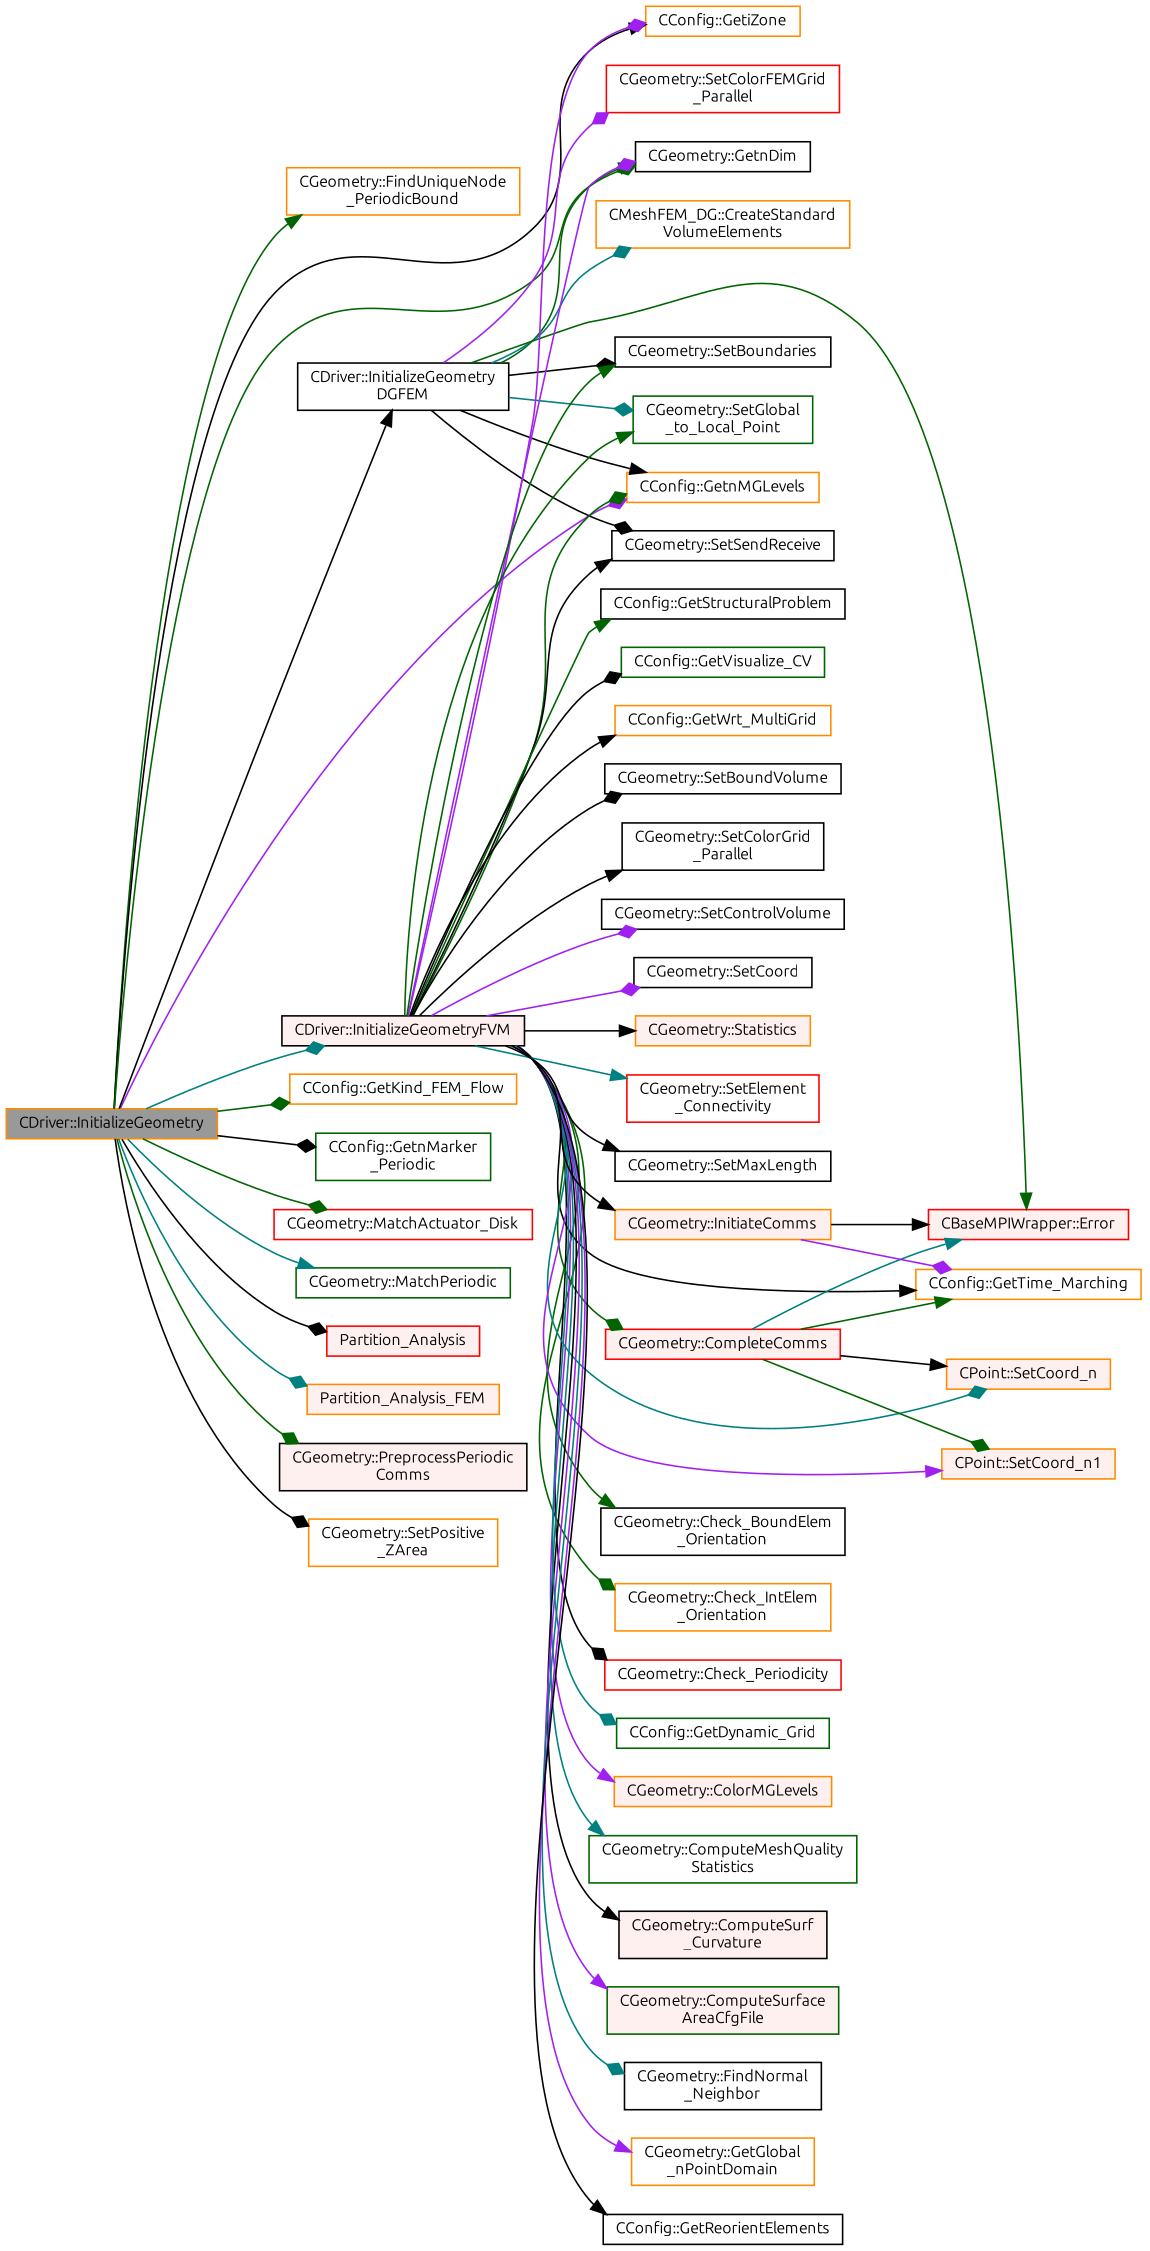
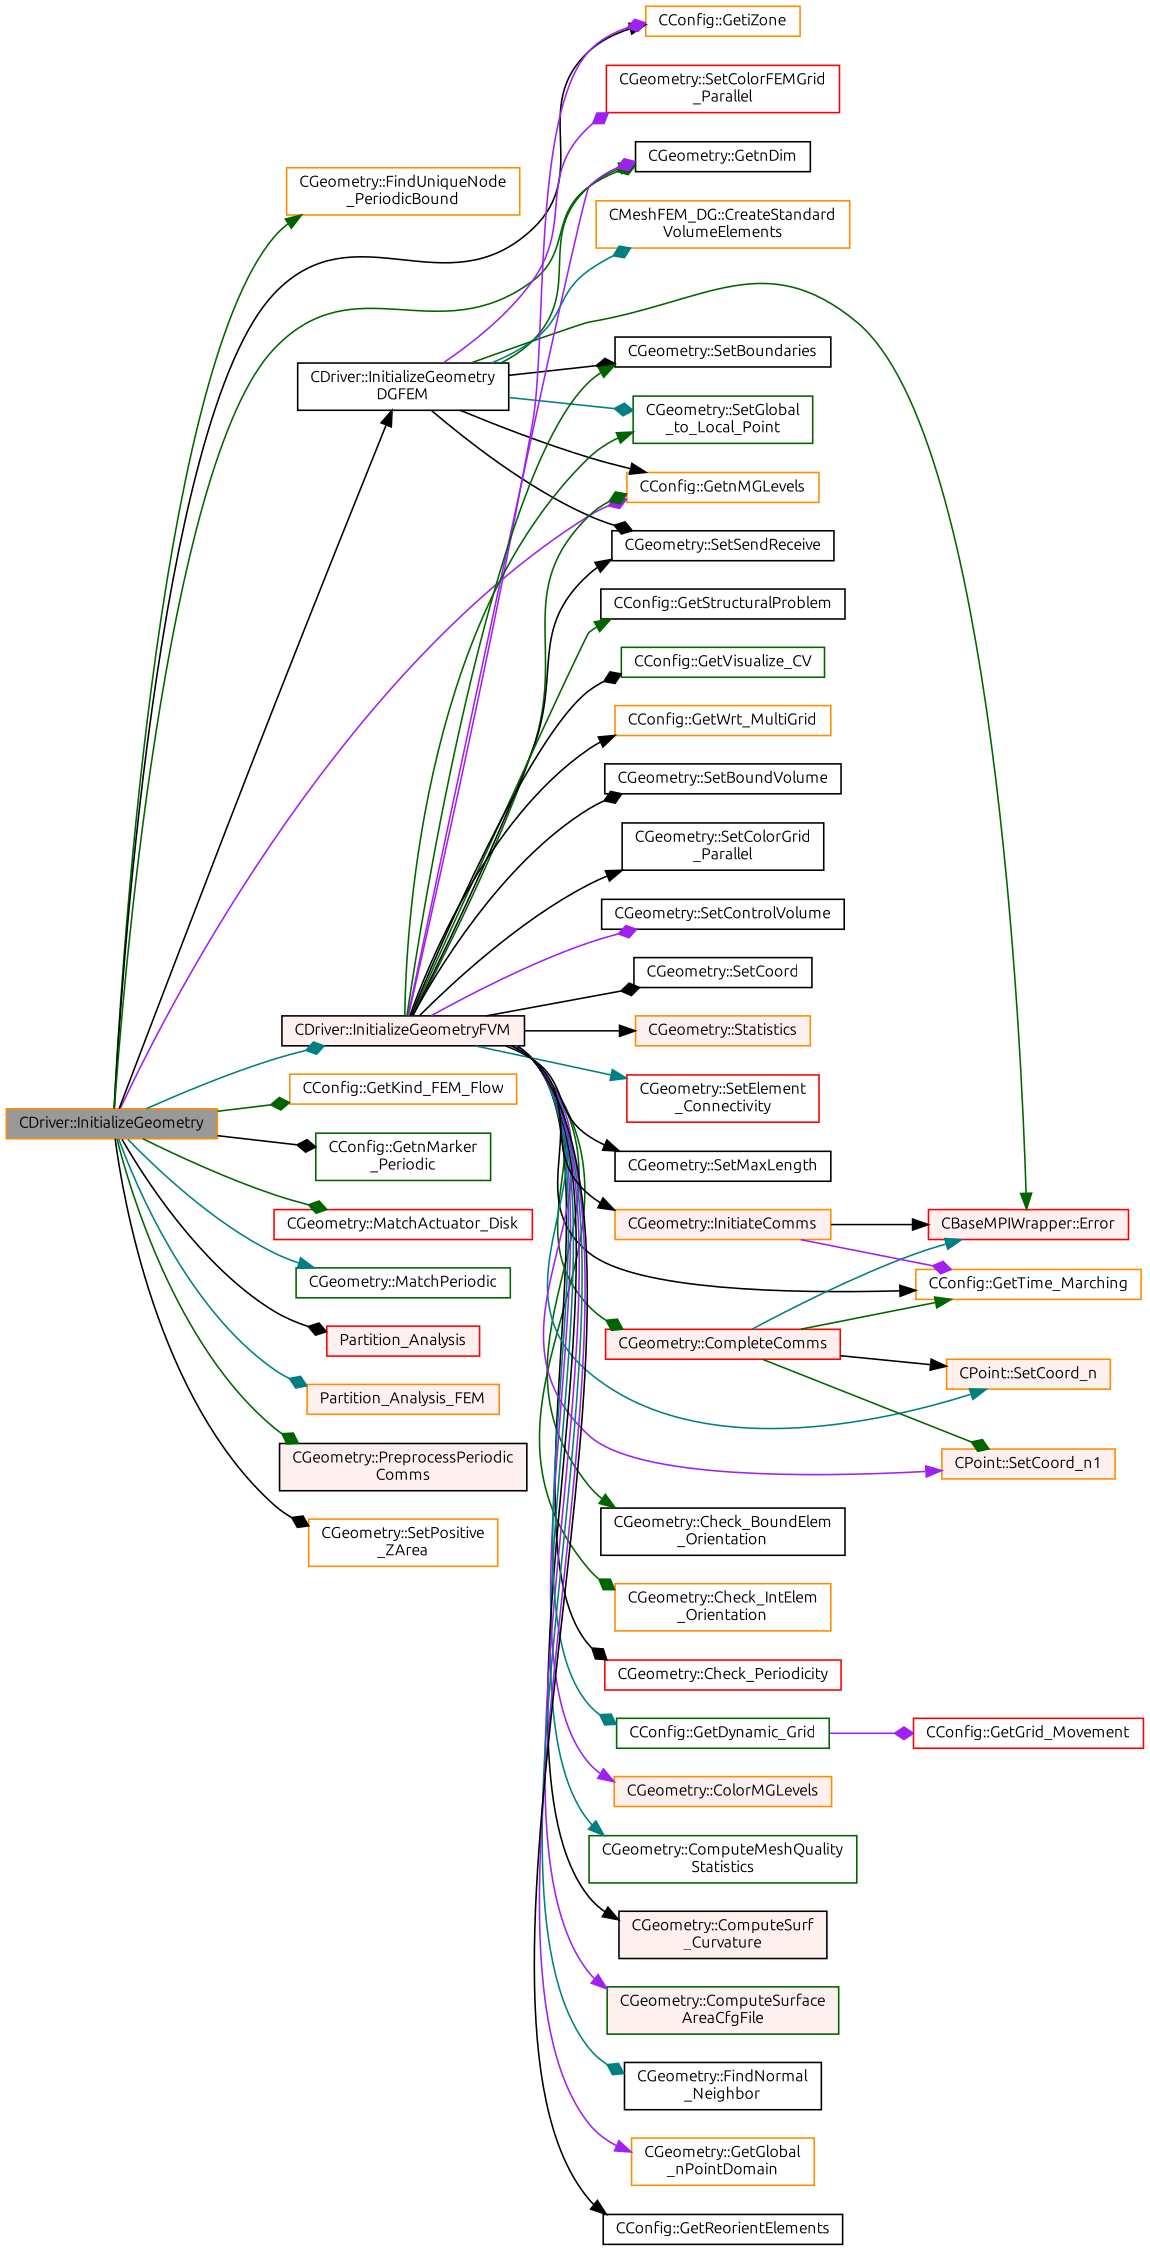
  digraph {
    fontname=Ubuntu
    rankdir=LR
    node [color=darkorange fillcolor=white fontname=Ubuntu fontsize=10 shape=box style=filled]
    edge [arrowhead=normal color=black fontname=Ubuntu fontsize=10 labelfontname=Helvetica labelfontsize=10 style=solid]
    n1 [fillcolor=grey60 fontcolor=black height=0.2 label="CDriver::InitializeGeometry" width=0.4]
    n2 [height=0.2 label="CGeometry::FindUniqueNode\l_PeriodicBound" width=0.4]
    n3 [height=0.2 label="CConfig::GetiZone" width=0.4]
    n4 [height=0.2 label="CConfig::GetKind_FEM_Flow" width=0.4]
    n5 [color=black height=0.2 label="CGeometry::GetnDim" width=0.4]
    n6 [color=darkgreen height=0.2 label="CConfig::GetnMarker\l_Periodic" width=0.4]
    n7 [height=0.2 label="CConfig::GetnMGLevels" width=0.4]
    n8 [color=black height=0.2 label="CDriver::InitializeGeometry\lDGFEM" width=0.4]
    n9 [color=black fillcolor="#FFF0F0" height=0.2 label="CDriver::InitializeGeometryFVM" width=0.4]
    n10 [color=red height=0.2 label="CGeometry::MatchActuator_Disk" width=0.4]
    n11 [color=darkgreen height=0.2 label="CGeometry::MatchPeriodic" width=0.4]
    n12 [color=red fillcolor="#FFF0F0" height=0.2 label=Partition_Analysis width=0.4]
    n13 [fillcolor="#FFF0F0" height=0.2 label=Partition_Analysis_FEM width=0.4]
    n14 [color=black fillcolor="#FFF0F0" height=0.2 label="CGeometry::PreprocessPeriodic\lComms" width=0.4]
    n15 [height=0.2 label="CGeometry::SetPositive\l_ZArea" width=0.4]
    n16 [height=0.2 label="CMeshFEM_DG::CreateStandard\lVolumeElements" width=0.4]
    n17 [color=red fillcolor="#FFF0F0" height=0.2 label="CBaseMPIWrapper::Error" width=0.4]
    n18 [color=black height=0.2 label="CGeometry::SetBoundaries" width=0.4]
    n19 [color=red height=0.2 label="CGeometry::SetColorFEMGrid\l_Parallel" width=0.4]
    n20 [color=darkgreen height=0.2 label="CGeometry::SetGlobal\l_to_Local_Point" width=0.4]
    n21 [color=black height=0.2 label="CGeometry::SetSendReceive" width=0.4]
    n22 [color=black height=0.2 label="CGeometry::Check_BoundElem\l_Orientation" width=0.4]
    n23 [height=0.2 label="CGeometry::Check_IntElem\l_Orientation" width=0.4]
    n24 [color=red height=0.2 label="CGeometry::Check_Periodicity" width=0.4]
    n25 [fillcolor="#FFF0F0" height=0.2 label="CGeometry::ColorMGLevels" width=0.4]
    n26 [color=red fillcolor="#FFF0F0" height=0.2 label="CGeometry::CompleteComms" width=0.4]
    n27 [height=0.2 label="CConfig::GetTime_Marching" width=0.4]
    n28 [fillcolor="#FFF0F0" height=0.2 label="CPoint::SetCoord_n" width=0.4]
    n29 [fillcolor="#FFF0F0" height=0.2 label="CPoint::SetCoord_n1" width=0.4]
    n30 [color=darkgreen height=0.2 label="CGeometry::ComputeMeshQuality\lStatistics" width=0.4]
    n31 [color=black fillcolor="#FFF0F0" height=0.2 label="CGeometry::ComputeSurf\l_Curvature" width=0.4]
    n32 [color=darkgreen fillcolor="#FFF0F0" height=0.2 label="CGeometry::ComputeSurface\lAreaCfgFile" width=0.4]
    n33 [color=black height=0.2 label="CGeometry::FindNormal\l_Neighbor" width=0.4]
    n34 [color=darkgreen height=0.2 label="CConfig::GetDynamic_Grid" width=0.4]
    n35 [height=0.2 label="CGeometry::GetGlobal\l_nPointDomain" width=0.4]
    n36 [color=black height=0.2 label="CConfig::GetReorientElements" width=0.4]
    n37 [color=black height=0.2 label="CConfig::GetStructuralProblem" width=0.4]
    n38 [color=darkgreen height=0.2 label="CConfig::GetVisualize_CV" width=0.4]
    n39 [height=0.2 label="CConfig::GetWrt_MultiGrid" width=0.4]
    n40 [fillcolor="#FFF0F0" height=0.2 label="CGeometry::InitiateComms" width=0.4]
    n41 [color=black height=0.2 label="CGeometry::SetBoundVolume" width=0.4]
    n42 [color=black height=0.2 label="CGeometry::SetColorGrid\l_Parallel" width=0.4]
    n43 [color=black height=0.2 label="CGeometry::SetControlVolume" width=0.4]
    n44 [color=black height=0.2 label="CGeometry::SetCoord" width=0.4]
    n45 [fillcolor="#FFF0F0" height=0.2 label="CGeometry::Statistics" width=0.4]
    n46 [color=red height=0.2 label="CGeometry::SetElement\l_Connectivity" width=0.4]
    n47 [color=black height=0.2 label="CGeometry::SetMaxLength" width=0.4]
+   n48 [color=red height=0.2 label="CConfig::GetGrid_Movement" width=0.4]
    n1 -> n2 [color=darkgreen]
    n1 -> n3
    n1 -> n4 [arrowhead=diamond color=darkgreen]
    n1 -> n5 [arrowhead=diamond color=darkgreen]
    n1 -> n6 [arrowhead=diamond]
    n1 -> n7 [arrowhead=diamond color=purple]
    n1 -> n8
    n1 -> n9 [arrowhead=diamond color=teal]
    n1 -> n10 [arrowhead=diamond color=darkgreen]
    n1 -> n11 [color=teal]
    n1 -> n12 [arrowhead=diamond]
    n1 -> n13 [arrowhead=diamond color=teal]
    n1 -> n14 [arrowhead=diamond color=darkgreen]
    n1 -> n15 [arrowhead=diamond]
    n8 -> n5 [color=darkgreen]
    n8 -> n7
    n8 -> n16 [arrowhead=diamond color=teal]
    n8 -> n17 [color=darkgreen]
    n8 -> n18 [arrowhead=diamond]
    n8 -> n19 [arrowhead=diamond color=purple]
    n8 -> n20 [arrowhead=diamond color=teal]
    n8 -> n21 [arrowhead=diamond]
    n9 -> n3 [arrowhead=diamond color=purple]
    n9 -> n5 [arrowhead=diamond color=purple]
    n9 -> n7 [arrowhead=diamond color=darkgreen]
    n9 -> n18 [color=darkgreen]
    n9 -> n20 [color=darkgreen]
    n9 -> n21
    n9 -> n22 [color=darkgreen]
    n9 -> n23 [arrowhead=diamond color=darkgreen]
    n9 -> n24 [arrowhead=diamond]
    n9 -> n25 [color=purple]
    n9 -> n26 [arrowhead=diamond color=darkgreen]
    n9 -> n27
-   n9 -> n28 [arrowhead=diamond color=teal]
+   n9 -> n28 [color=teal]
    n9 -> n29 [color=purple]
    n9 -> n30 [color=teal]
    n9 -> n31
    n9 -> n32 [color=purple]
    n9 -> n33 [arrowhead=diamond color=teal]
    n9 -> n34 [arrowhead=diamond color=teal]
    n9 -> n35 [color=purple]
    n9 -> n36
    n9 -> n37 [color=darkgreen]
    n9 -> n38 [arrowhead=diamond]
    n9 -> n39
    n9 -> n40
    n9 -> n41 [arrowhead=diamond]
    n9 -> n42
    n9 -> n43 [arrowhead=diamond color=purple]
-   n9 -> n44 [arrowhead=diamond color=purple]
+   n9 -> n44 [arrowhead=diamond]
    n9 -> n45
    n9 -> n46 [color=teal]
    n9 -> n47
    n26 -> n17 [color=teal]
    n26 -> n27 [color=darkgreen]
    n26 -> n28
    n26 -> n29 [arrowhead=diamond color=darkgreen]
+   n34 -> n48 [arrowhead=diamond color=purple]
    n40 -> n17
    n40 -> n27 [arrowhead=diamond color=purple]
  }
